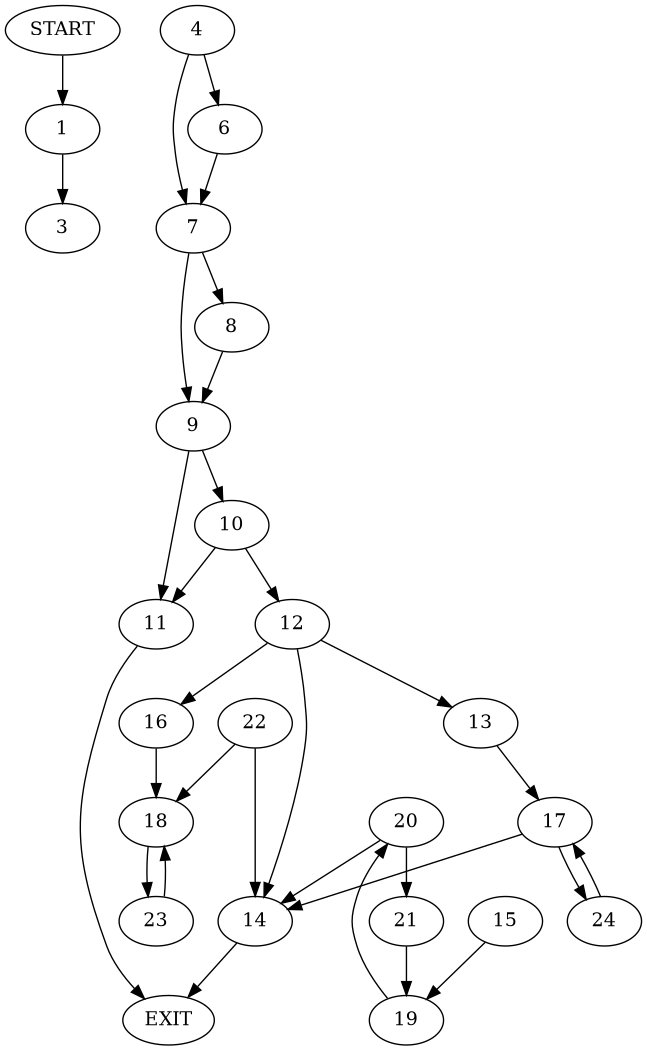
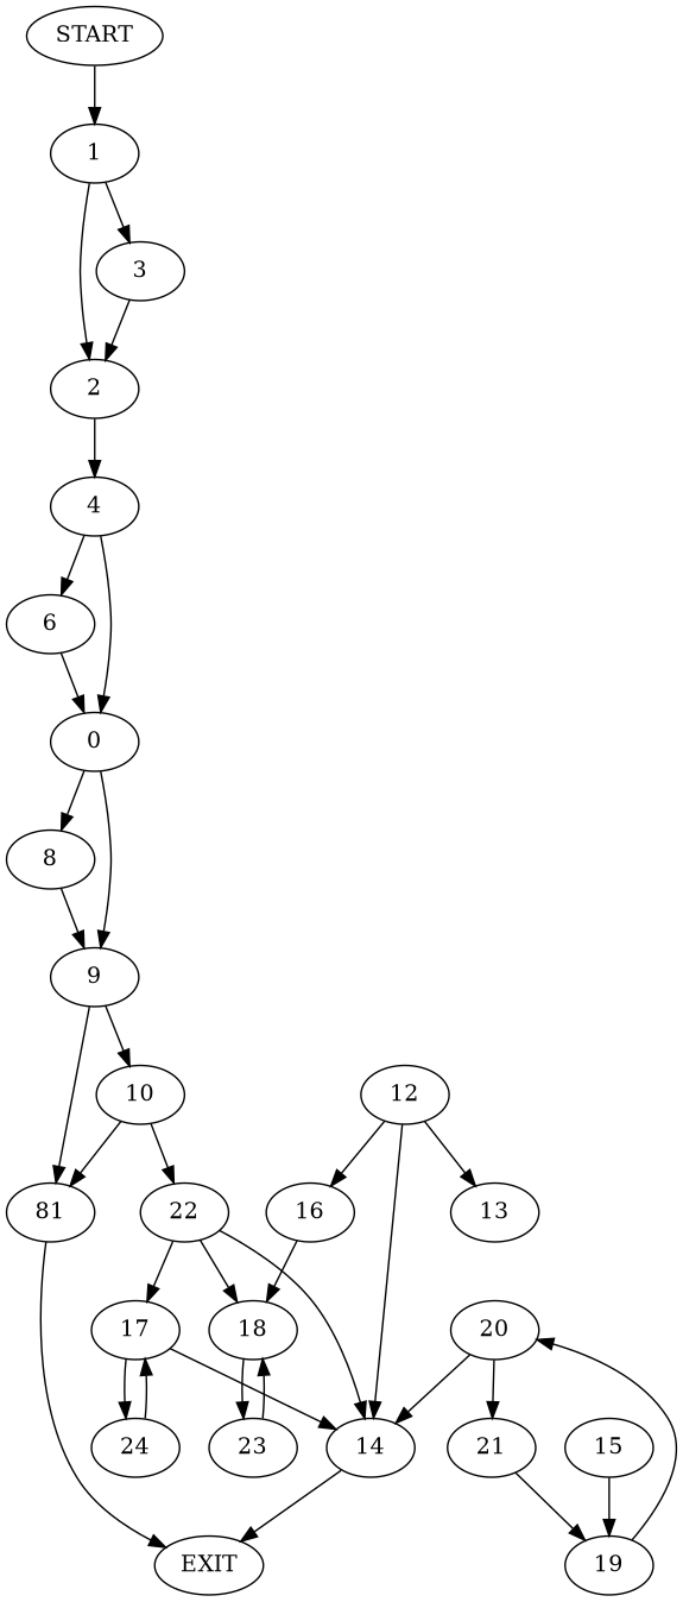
  digraph {
    n1 [label=START]
    1
+   2
    3
    n5 [label=EXIT]
    4
    6
-   7
+   7 [label=0]
    8
    9
    10
-   11
+   11 [label=81]
    12
    13
    14
    16
    17
    15
    19
    18
    24
    20
    23
    22
    21
    n1 -> 1
+   1 -> 2
    1 -> 3
+   2 -> 4
+   3 -> 2
    4 -> 6
    4 -> 7
    6 -> 7
    7 -> 8
    7 -> 9
    8 -> 9
    9 -> 10
    9 -> 11
    10 -> 11
-   10 -> 12
+   10 -> 22
    11 -> n5
    12 -> 13
    12 -> 14
    12 -> 16
-   13 -> 17
+   22 -> 17
    14 -> n5
    16 -> 18
    17 -> 14
    17 -> 24
    15 -> 19
    19 -> 20
    18 -> 23
    24 -> 17
    20 -> 14
    20 -> 21
    23 -> 18
    22 -> 14
    22 -> 18
    21 -> 19
  }
